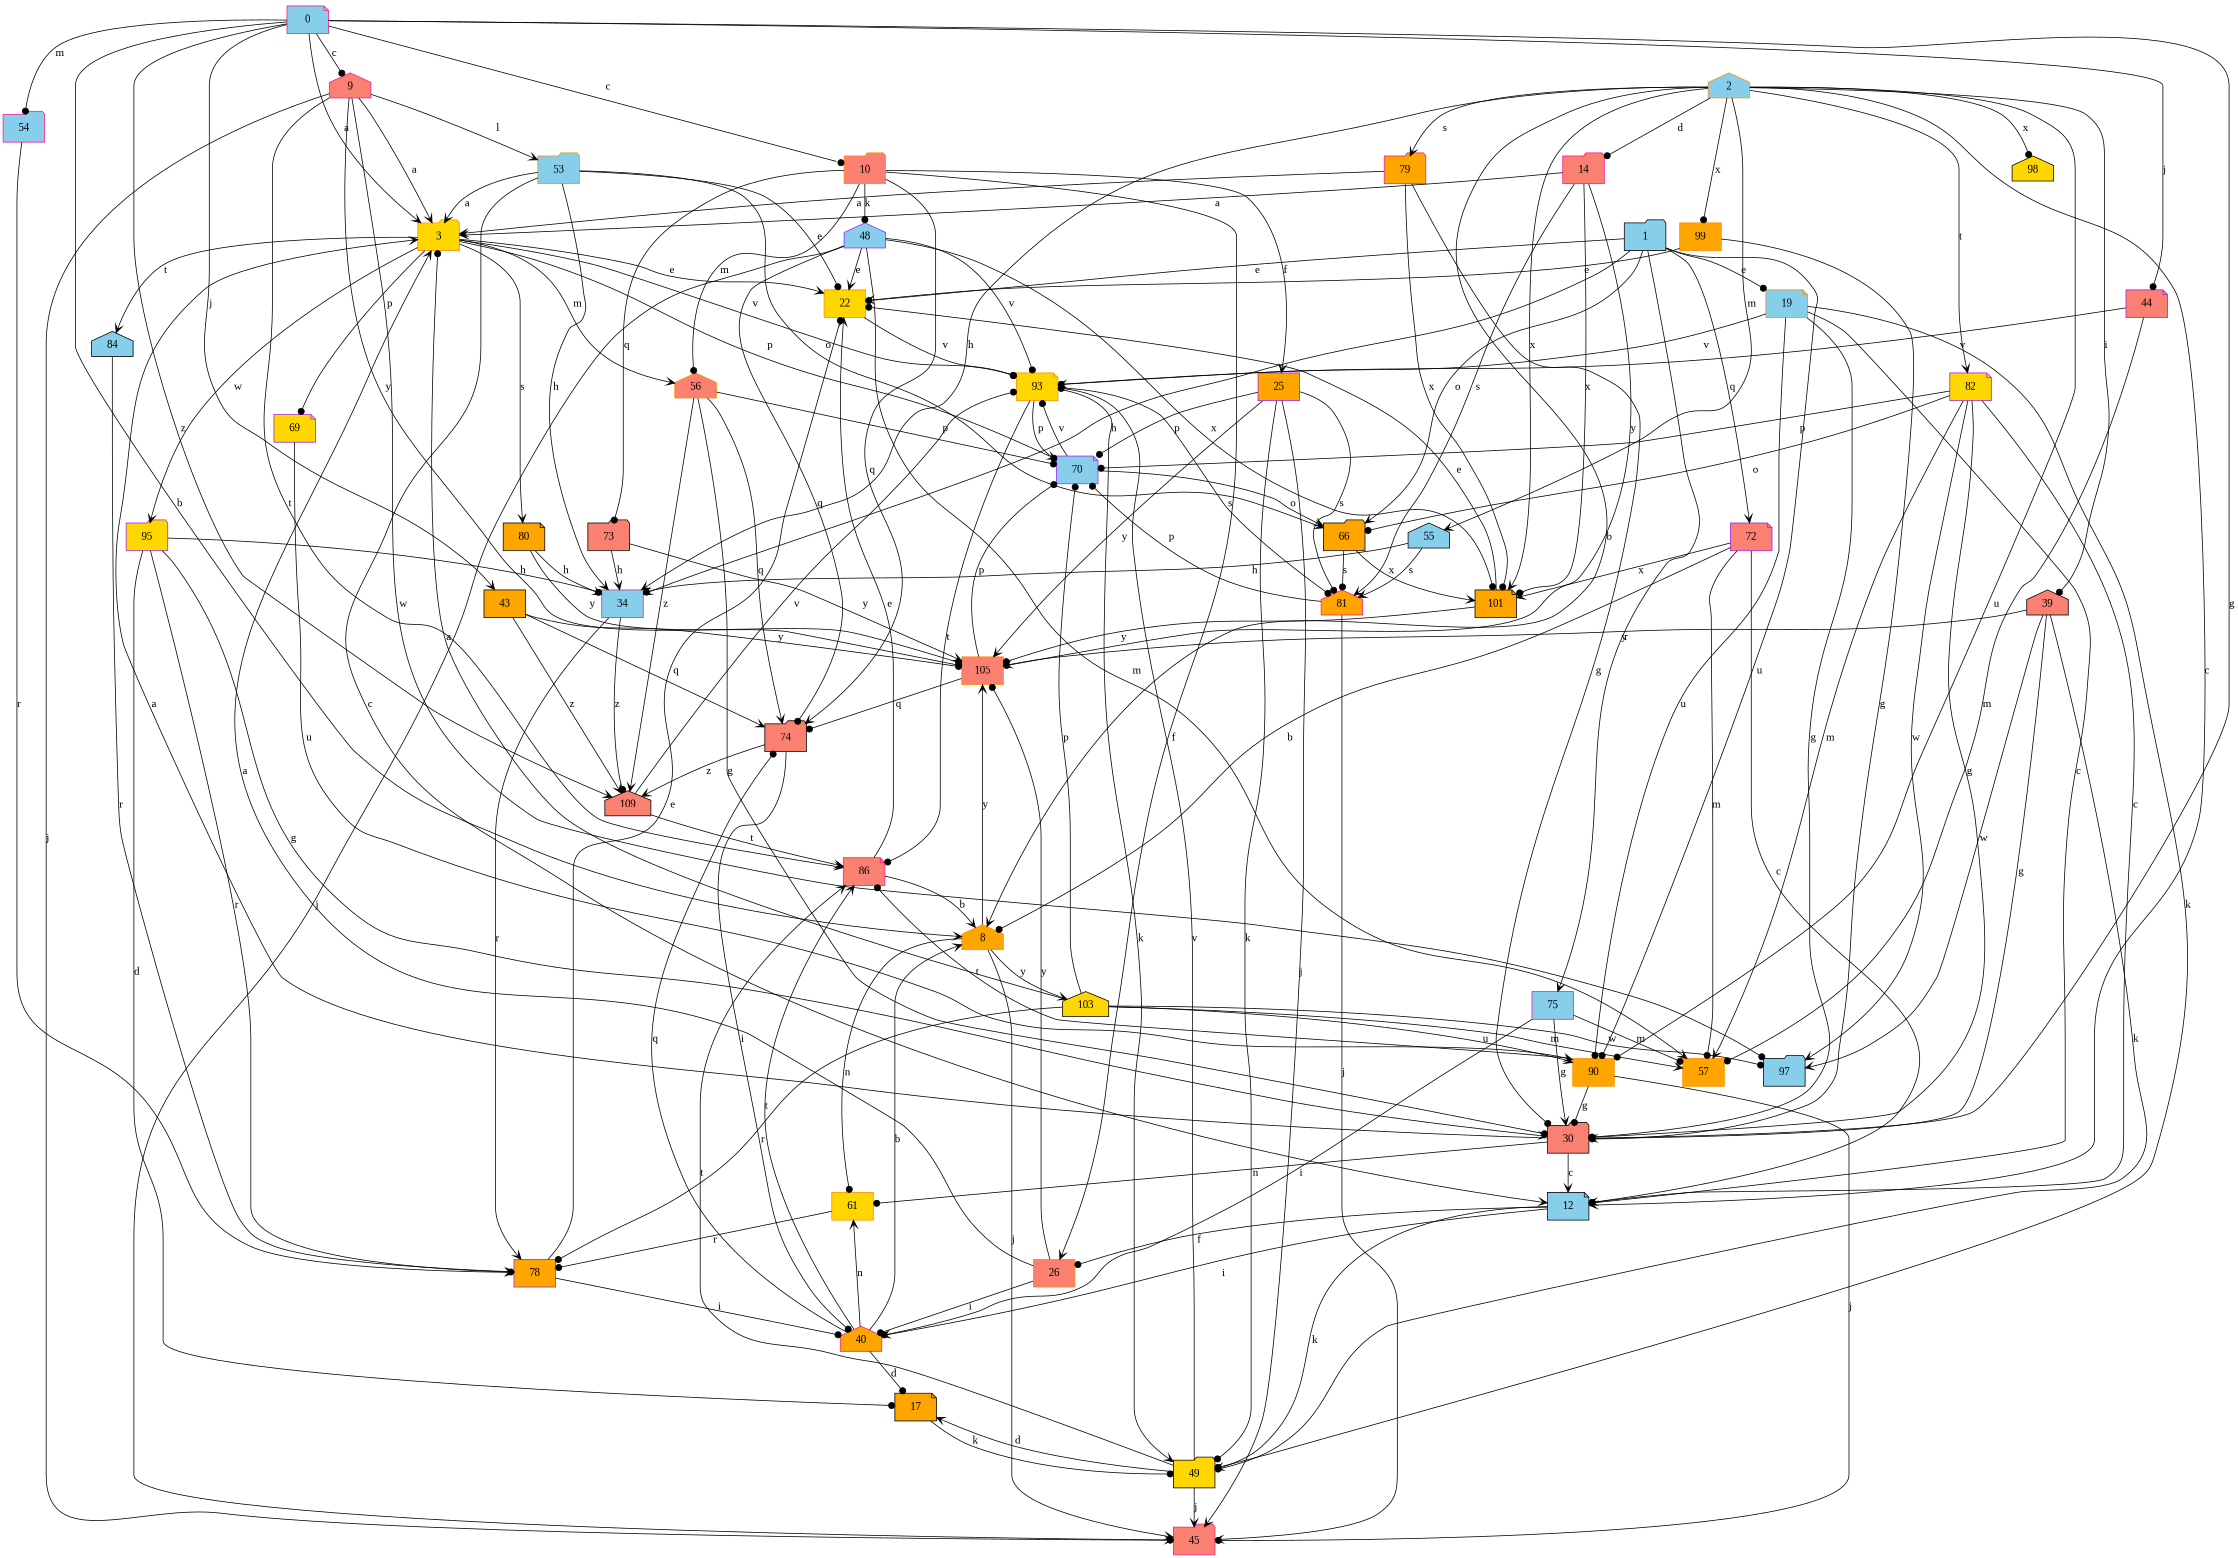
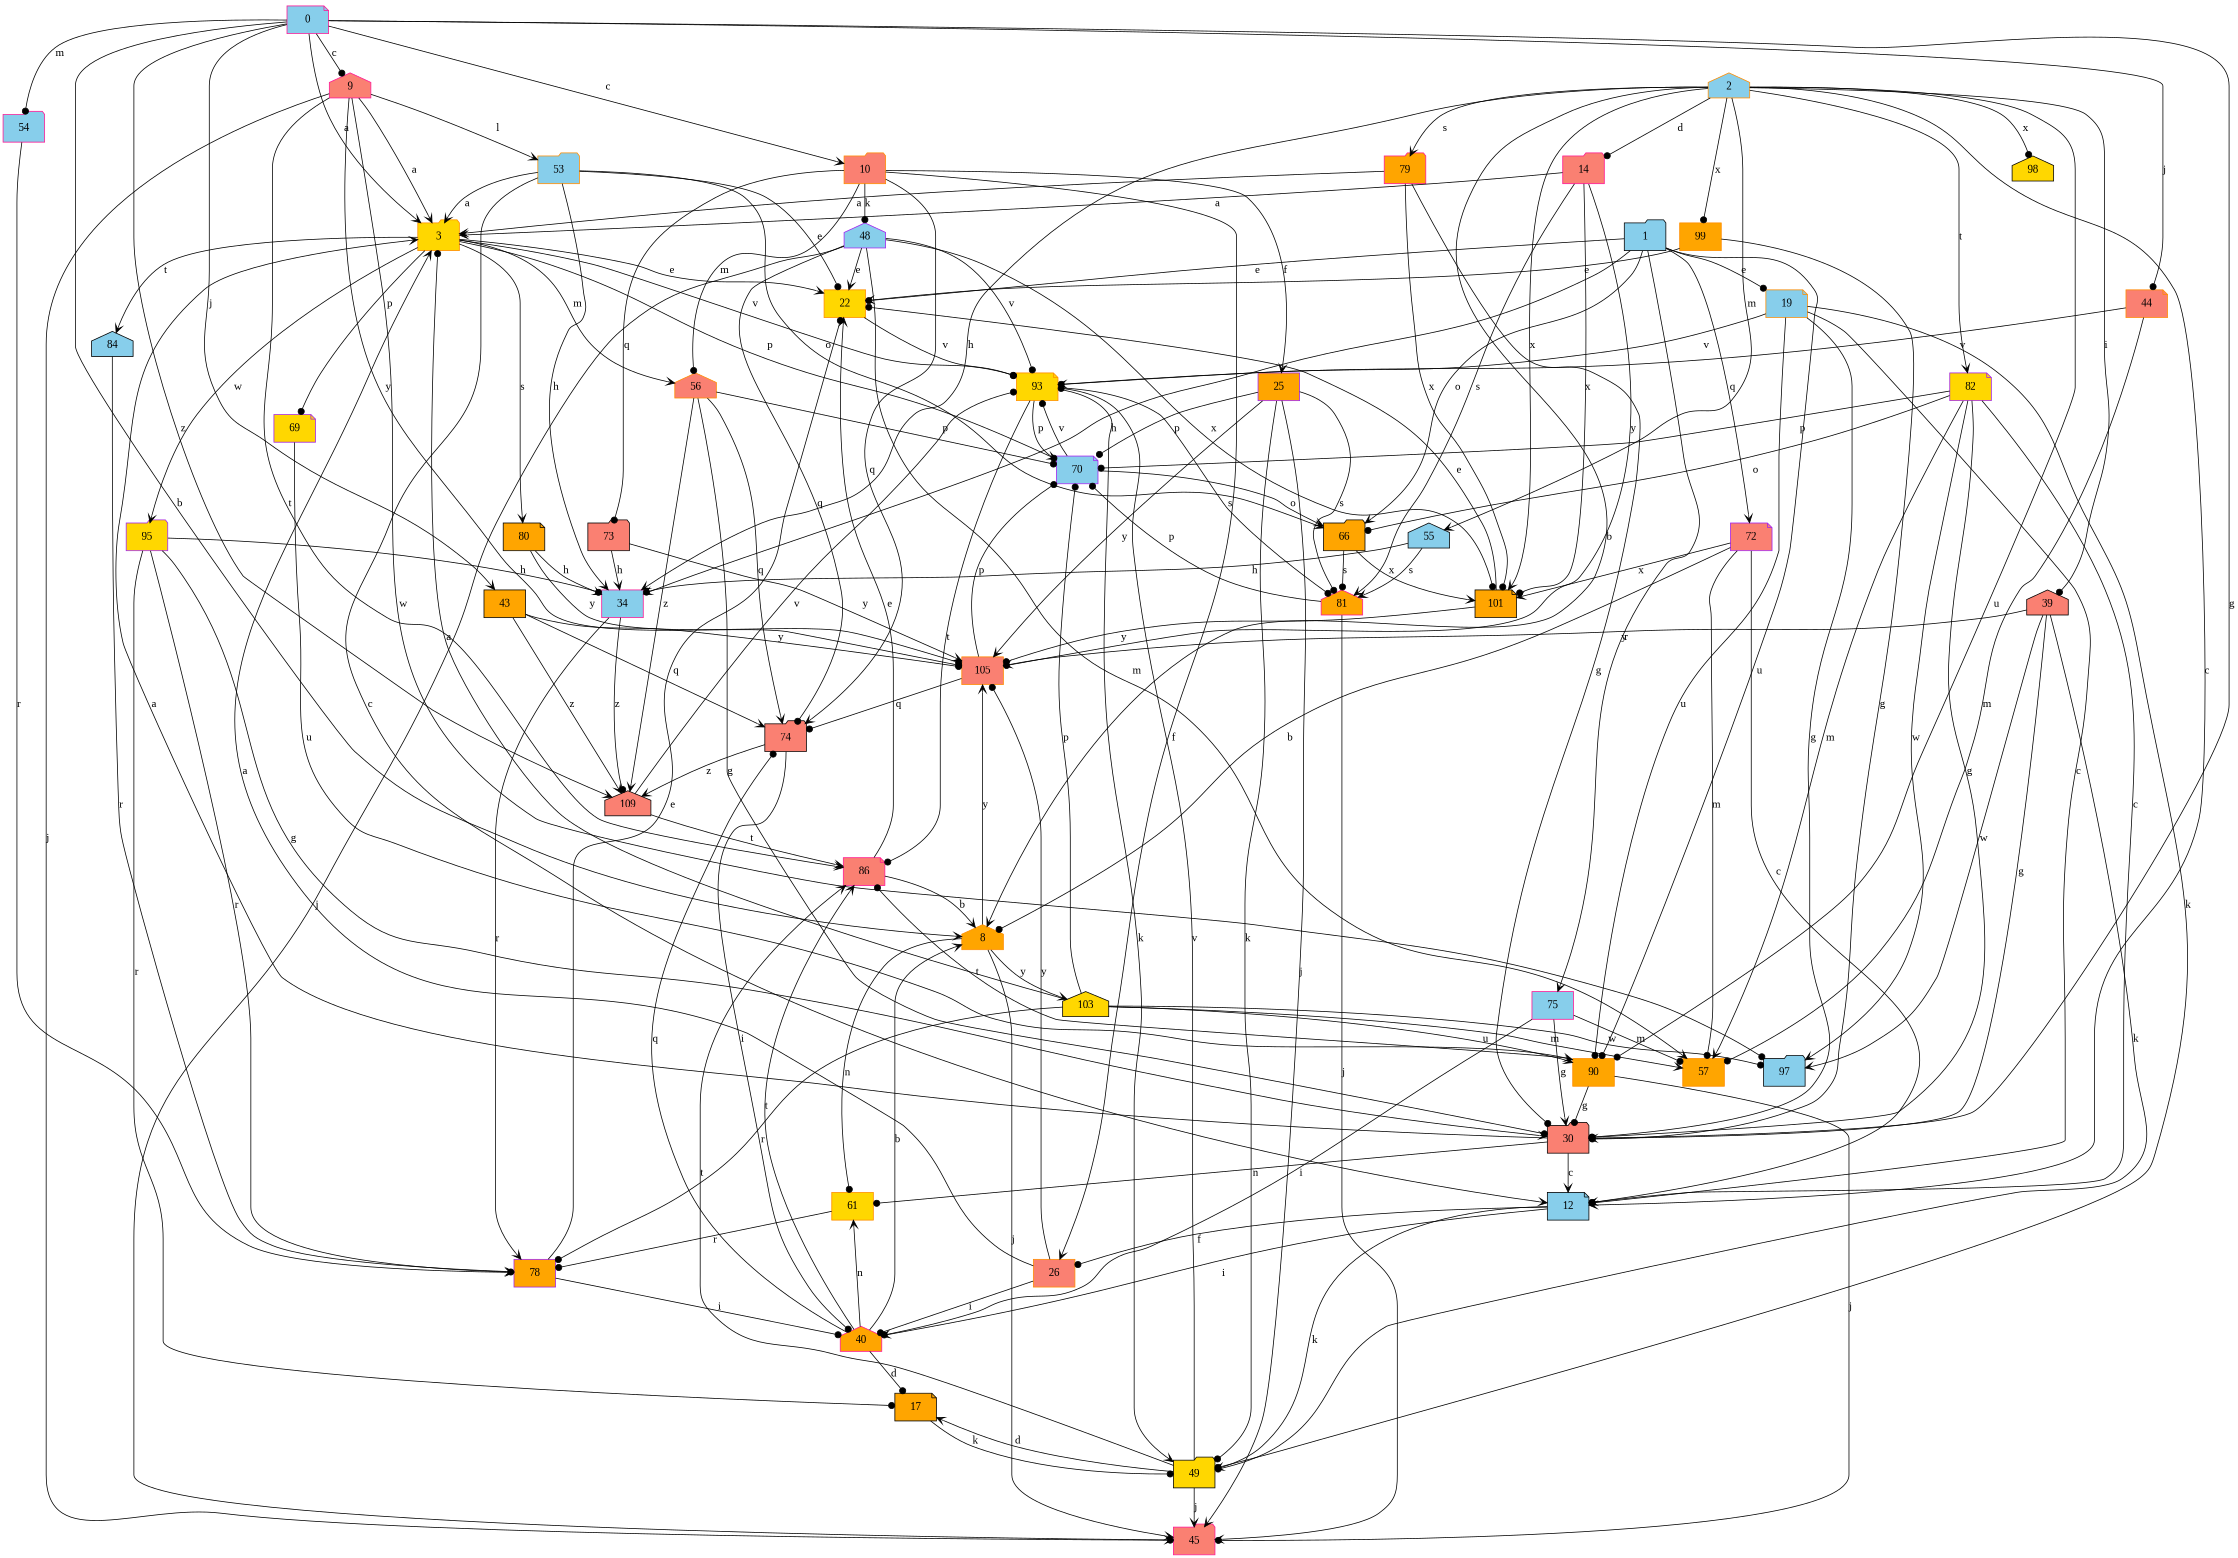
  strict digraph {
    fontname="Liberation Serif"
    node [color=black fillcolor=salmon fontname="Liberation Serif" shape=folder style=filled]
    edge [arrowhead=dot fontname="Liberation Serif"]
    0 [color=deeppink fillcolor=skyblue shape=note]
    3 [color=darkorange fillcolor=gold]
    8 [color=darkorange fillcolor=orange shape=house]
    9 [color=deeppink shape=house]
    10 [color=darkorange]
    30
    43 [fillcolor=orange shape=box]
-   44 [color=purple shape=note]
+   44 [color=darkorange shape=note]
    54 [color=deeppink fillcolor=skyblue]
    109 [shape=house]
    22 [color=darkorange fillcolor=gold shape=box]
    56 [color=darkorange shape=house]
    69 [color=purple fillcolor=gold shape=note]
    70 [color=purple fillcolor=skyblue shape=note]
    80 [fillcolor=orange shape=note]
    84 [fillcolor=skyblue shape=house]
    93 [color=darkorange fillcolor=gold shape=note]
    95 [color=purple fillcolor=gold]
    45 [color=deeppink]
    61 [color=darkorange fillcolor=gold shape=box]
    103 [fillcolor=gold shape=house]
    105 [color=darkorange shape=box]
    53 [color=darkorange fillcolor=skyblue]
    86 [color=deeppink shape=note]
    97 [fillcolor=skyblue]
    25 [color=purple fillcolor=orange shape=box]
    26 [color=darkorange shape=box]
    48 [color=purple fillcolor=skyblue shape=house]
    73
    74
    12 [fillcolor=skyblue shape=note]
    57 [color=darkorange fillcolor=orange shape=box]
    78 [color=purple fillcolor=orange shape=box]
    1 [fillcolor=skyblue]
    19 [color=darkorange fillcolor=skyblue shape=note]
    34 [color=deeppink fillcolor=skyblue shape=box]
    66 [fillcolor=orange]
    72 [color=purple shape=note]
    75 [color=deeppink fillcolor=skyblue shape=box]
    90 [color=darkorange fillcolor=orange shape=box]
    49 [fillcolor=gold]
    101 [fillcolor=orange shape=note]
    81 [color=deeppink fillcolor=orange shape=house]
    40 [color=deeppink fillcolor=orange shape=house]
    2 [color=darkorange fillcolor=skyblue shape=house]
    14 [color=deeppink]
    39 [shape=house]
    55 [fillcolor=skyblue shape=house]
    79 [color=deeppink fillcolor=orange]
    82 [color=purple fillcolor=gold shape=note]
    98 [fillcolor=gold shape=house]
    99 [color=darkorange fillcolor=orange shape=box]
    17 [fillcolor=orange shape=note]
    0 -> 3 [arrowhead=vee label=a]
    0 -> 8 [arrowhead=vee label=b]
    0 -> 9 [label=c]
-   0 -> 10 [label=c]
+   0 -> 10 [arrowhead=vee label=c]
    0 -> 30 [label=g]
    0 -> 43 [arrowhead=vee label=j]
    0 -> 44 [label=j]
    0 -> 54 [label=m]
    0 -> 109 [arrowhead=vee label=z]
    3 -> 22 [arrowhead=vee label=e]
    3 -> 56 [arrowhead=vee label=m]
    3 -> 69 [label=p]
    3 -> 70 [arrowhead=vee label=p]
    3 -> 80 [arrowhead=vee label=s]
    3 -> 84 [arrowhead=vee label=t]
    3 -> 93 [label=v]
    3 -> 95 [arrowhead=vee label=w]
    8 -> 45 [arrowhead=vee label=j]
    8 -> 61 [label=n]
    8 -> 103 [arrowhead=vee label=y]
    8 -> 105 [arrowhead=vee label=y]
    9 -> 3 [arrowhead=vee label=a]
    9 -> 45 [label=j]
    9 -> 105 [label=y]
    9 -> 53 [arrowhead=vee label=l]
    9 -> 86 [arrowhead=vee label=t]
    9 -> 97 [label=w]
    10 -> 56 [label=m]
    10 -> 25 [arrowhead=vee label=f]
    10 -> 26 [arrowhead=vee label=f]
    10 -> 48 [label=k]
    10 -> 73 [label=q]
    10 -> 74 [arrowhead=vee label=q]
    30 -> 3 [arrowhead=vee label=a]
    30 -> 61 [label=n]
    30 -> 12 [arrowhead=vee label=c]
    43 -> 109 [arrowhead=vee label=z]
    43 -> 105 [label=y]
    43 -> 74 [arrowhead=vee label=q]
    44 -> 93 [label=v]
    44 -> 57 [label=m]
    54 -> 78 [arrowhead=vee label=r]
    109 -> 93 [label=v]
    109 -> 86 [arrowhead=vee label=t]
    22 -> 93 [label=v]
    56 -> 30 [label=g]
    56 -> 109 [arrowhead=vee label=z]
    56 -> 70 [label=p]
    56 -> 74 [arrowhead=vee label=q]
    69 -> 90 [arrowhead=vee label=u]
    70 -> 93 [label=v]
    70 -> 66 [arrowhead=vee label=o]
    80 -> 105 [label=y]
    80 -> 34 [arrowhead=vee label=h]
    84 -> 78 [arrowhead=vee label=r]
    93 -> 70 [label=p]
    93 -> 86 [label=t]
    93 -> 49 [arrowhead=vee label=k]
    93 -> 81 [label=s]
    95 -> 30 [arrowhead=vee label=g]
    95 -> 78 [label=r]
    95 -> 34 [label=h]
-   95 -> 17 [label=d]
+   95 -> 17 [label=r]
    61 -> 78 [label=r]
    103 -> 3 [label=a]
    103 -> 70 [label=p]
    103 -> 97 [label=w]
    103 -> 57 [arrowhead=vee label=m]
    103 -> 78 [label=r]
    103 -> 90 [arrowhead=vee label=u]
    105 -> 70 [label=p]
    105 -> 74 [label=q]
    53 -> 3 [arrowhead=vee label=a]
    53 -> 22 [label=e]
    53 -> 12 [arrowhead=vee label=c]
    53 -> 34 [arrowhead=vee label=h]
    53 -> 66 [arrowhead=vee label=o]
    86 -> 8 [arrowhead=vee label=b]
    86 -> 22 [arrowhead=vee label=e]
    25 -> 70 [label=p]
    25 -> 45 [arrowhead=vee label=j]
    25 -> 105 [arrowhead=vee label=y]
    25 -> 49 [label=k]
    25 -> 81 [label=s]
    26 -> 3 [arrowhead=vee label=a]
    26 -> 105 [label=y]
    26 -> 40 [label=i]
    48 -> 22 [arrowhead=vee label=e]
    48 -> 93 [label=v]
    48 -> 45 [arrowhead=vee label=j]
    48 -> 74 [label=q]
    48 -> 57 [arrowhead=vee label=m]
    48 -> 101 [label=x]
    73 -> 105 [arrowhead=vee label=y]
    73 -> 34 [arrowhead=vee label=h]
    74 -> 109 [arrowhead=vee label=z]
    74 -> 40 [label=i]
    12 -> 26 [label=f]
    12 -> 49 [arrowhead=vee label=k]
    12 -> 40 [arrowhead=vee label=i]
    78 -> 22 [label=e]
    78 -> 40 [label=i]
    1 -> 22 [label=e]
    1 -> 19 [label=e]
    1 -> 34 [arrowhead=vee label=h]
    1 -> 66 [arrowhead=vee label=o]
    1 -> 72 [arrowhead=vee label=q]
    1 -> 75 [arrowhead=vee label=r]
    1 -> 90 [label=u]
    19 -> 30 [label=g]
    19 -> 93 [arrowhead=vee label=v]
    19 -> 12 [label=c]
    19 -> 90 [label=u]
    19 -> 49 [label=k]
    34 -> 109 [label=z]
    34 -> 78 [arrowhead=vee label=r]
    66 -> 101 [arrowhead=vee label=x]
    66 -> 81 [label=s]
    72 -> 8 [label=b]
    72 -> 12 [arrowhead=vee label=c]
    72 -> 57 [label=m]
    72 -> 101 [arrowhead=vee label=x]
    75 -> 30 [arrowhead=vee label=g]
    75 -> 57 [label=m]
    75 -> 40 [label=i]
    90 -> 30 [label=g]
    90 -> 45 [label=j]
    90 -> 86 [label=t]
    49 -> 93 [label=v]
    49 -> 45 [arrowhead=vee label=j]
    49 -> 86 [arrowhead=vee label=t]
    49 -> 17 [arrowhead=vee label=d]
    101 -> 22 [label=e]
    101 -> 105 [label=y]
    81 -> 70 [label=p]
    81 -> 45 [arrowhead=vee label=j]
    40 -> 8 [arrowhead=vee label=b]
    40 -> 61 [arrowhead=vee label=n]
    40 -> 86 [arrowhead=vee label=t]
    40 -> 74 [label=q]
    40 -> 17 [label=d]
    2 -> 8 [arrowhead=vee label=b]
    2 -> 12 [arrowhead=vee label=c]
    2 -> 34 [arrowhead=vee label=h]
    2 -> 90 [label=u]
    2 -> 101 [arrowhead=vee label=x]
    2 -> 14 [label=d]
    2 -> 39 [label=i]
    2 -> 55 [arrowhead=vee label=m]
    2 -> 79 [arrowhead=vee label=s]
    2 -> 82 [arrowhead=vee label=t]
    2 -> 98 [label=x]
    2 -> 99 [label=x]
    14 -> 3 [arrowhead=vee label=a]
    14 -> 105 [label=y]
    14 -> 101 [label=x]
    14 -> 81 [arrowhead=vee label=s]
    39 -> 30 [arrowhead=vee label=g]
    39 -> 105 [arrowhead=vee label=y]
    39 -> 97 [arrowhead=vee label=w]
    39 -> 49 [label=k]
    55 -> 34 [label=h]
    55 -> 81 [arrowhead=vee label=s]
    79 -> 3 [arrowhead=vee label=a]
    79 -> 30 [label=g]
    79 -> 101 [label=x]
    82 -> 30 [label=g]
    82 -> 70 [label=p]
    82 -> 97 [arrowhead=vee label=w]
    82 -> 12 [label=c]
    82 -> 57 [arrowhead=vee label=m]
    82 -> 66 [label=o]
    99 -> 30 [label=g]
    99 -> 22 [arrowhead=vee label=e]
    17 -> 49 [label=k]
  }
